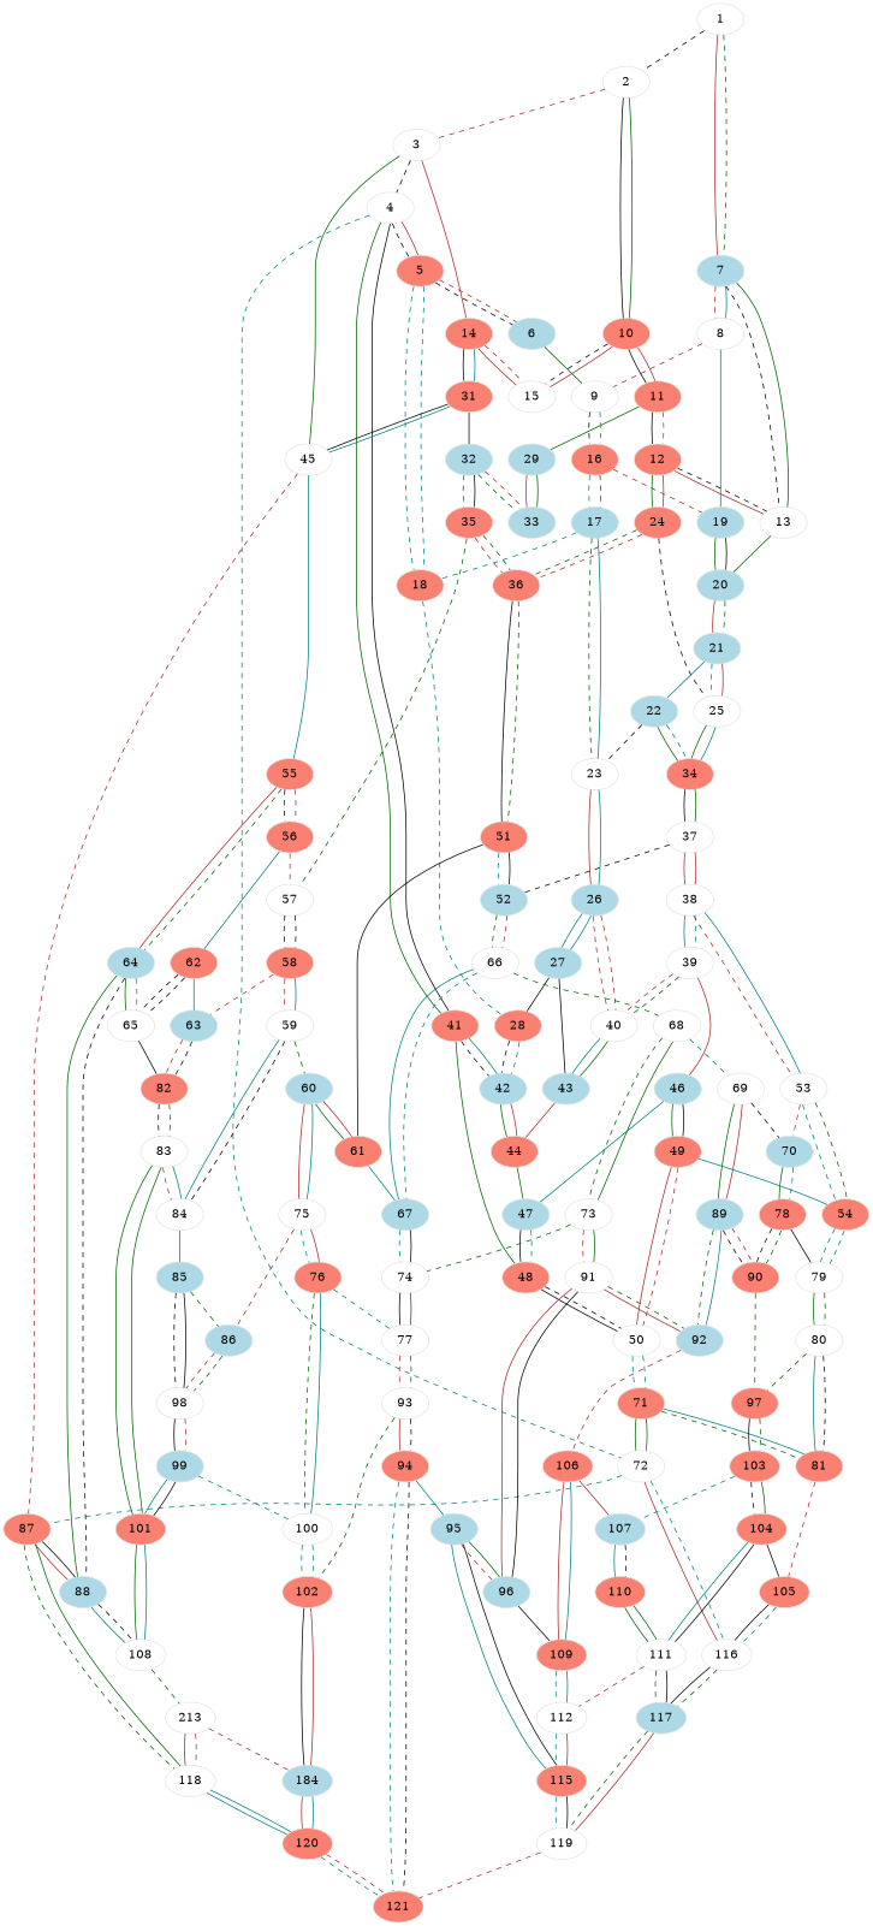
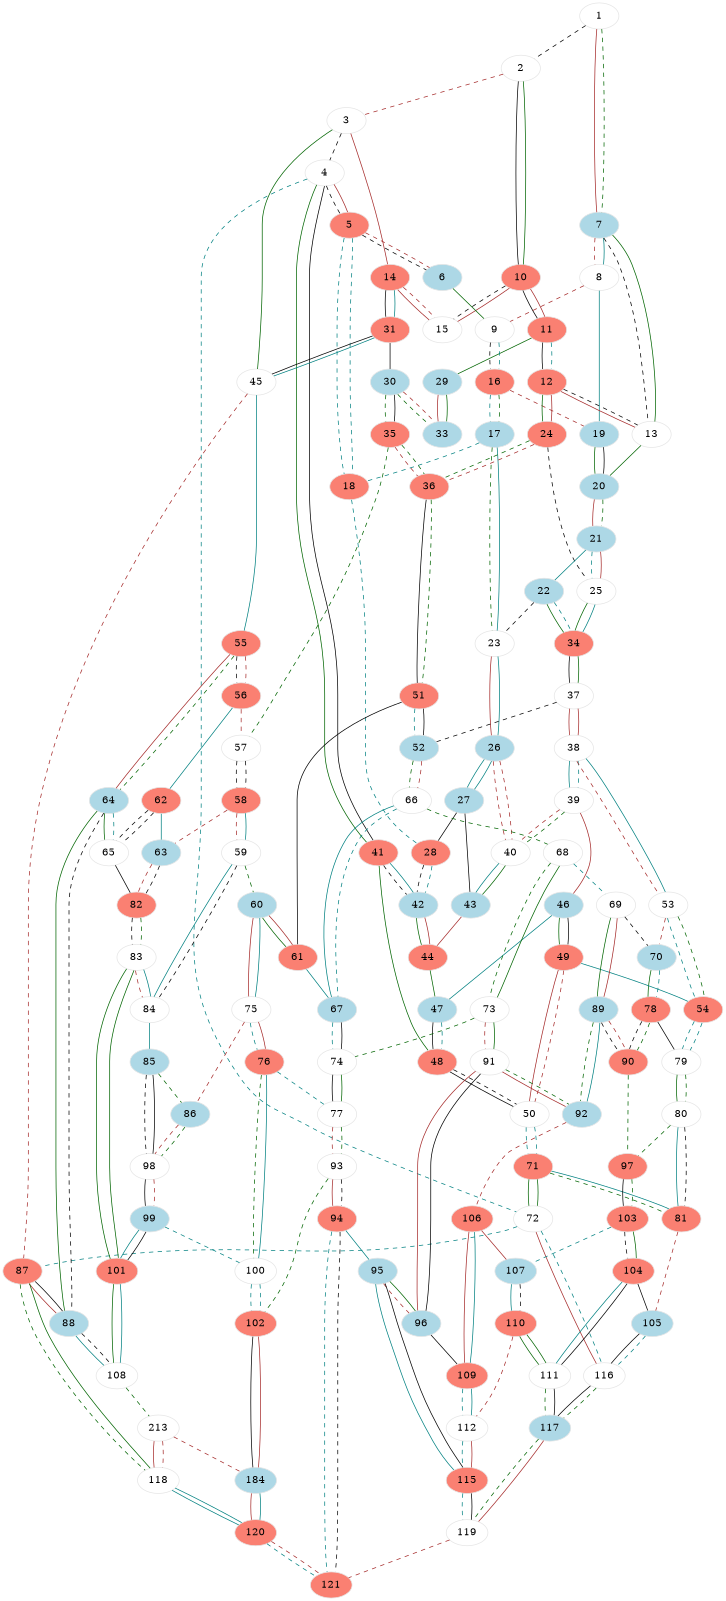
  graph {
    node [color=gray90 fillcolor=white style=filled]
    edge [color=teal style=solid]
    1
    2
    7 [fillcolor=lightblue]
    3
    10 [fillcolor=salmon]
    8
    13
    4
    14 [fillcolor=salmon]
    45
    11 [fillcolor=salmon]
    15
    5 [fillcolor=salmon]
    41 [fillcolor=salmon]
    72
    31 [fillcolor=salmon]
    55 [fillcolor=salmon]
    87 [fillcolor=salmon]
    6 [fillcolor=lightblue]
    18 [fillcolor=salmon]
    42 [fillcolor=lightblue]
    48 [fillcolor=salmon]
    116
    9
    28 [fillcolor=salmon]
    16 [fillcolor=salmon]
    19 [fillcolor=lightblue]
    20 [fillcolor=lightblue]
    17 [fillcolor=lightblue]
    12 [fillcolor=salmon]
    29 [fillcolor=lightblue]
    24 [fillcolor=salmon]
    33 [fillcolor=lightblue]
    25
    36 [fillcolor=salmon]
    21 [fillcolor=lightblue]
-   32 [fillcolor=lightblue]
+   32 [fillcolor=lightblue label=30]
    23
    26 [fillcolor=lightblue]
    22 [fillcolor=lightblue]
    34 [fillcolor=salmon]
    37
    27 [fillcolor=lightblue]
    40
    51 [fillcolor=salmon]
    43 [fillcolor=lightblue]
    44 [fillcolor=salmon]
    35 [fillcolor=salmon]
    57
    38
    52 [fillcolor=lightblue]
    58 [fillcolor=salmon]
    61 [fillcolor=salmon]
    39
    53
    66
    46 [fillcolor=lightblue]
    54 [fillcolor=salmon]
    70 [fillcolor=lightblue]
    47 [fillcolor=lightblue]
    49 [fillcolor=salmon]
    50
    56 [fillcolor=salmon]
    64 [fillcolor=lightblue]
    88 [fillcolor=lightblue]
    118
    71 [fillcolor=salmon]
    79
    81 [fillcolor=salmon]
    67 [fillcolor=lightblue]
    68
    78 [fillcolor=salmon]
    80
    62 [fillcolor=salmon]
    65
    63 [fillcolor=lightblue]
    59
    60 [fillcolor=lightblue]
    84
    82 [fillcolor=salmon]
    75
    85 [fillcolor=lightblue]
    76 [fillcolor=salmon]
    86 [fillcolor=lightblue]
    74
    83
    108
    69
    73
    77
    89 [fillcolor=lightblue]
    91
    90 [fillcolor=salmon]
    92 [fillcolor=lightblue]
-   105 [fillcolor=salmon]
+   105 [fillcolor=lightblue]
    117 [fillcolor=lightblue]
    96 [fillcolor=lightblue]
    93
    100
    98
    102 [fillcolor=salmon]
    94 [fillcolor=salmon]
    97 [fillcolor=salmon]
    103 [fillcolor=salmon]
    101 [fillcolor=salmon]
    99 [fillcolor=lightblue]
    120 [fillcolor=salmon]
    n108 [label=213]
    106 [fillcolor=salmon]
    109 [fillcolor=salmon]
    107 [fillcolor=lightblue]
    95 [fillcolor=lightblue]
    121 [fillcolor=salmon]
    n114 [fillcolor=lightblue label=184]
    115 [fillcolor=salmon]
    119
    112
    104 [fillcolor=salmon]
    111
    110 [fillcolor=salmon]
    1 -- 2 [color=black style=dashed]
    1 -- 7 [color=brown]
    1 -- 7 [color=darkgreen style=dashed]
    2 -- 3 [color=brown style=dashed]
    2 -- 10 [color=black]
    2 -- 10 [color=darkgreen]
    7 -- 8 [color=brown style=dashed]
    7 -- 8
    7 -- 13 [color=black style=dashed]
    7 -- 13 [color=darkgreen]
    3 -- 4 [color=black style=dashed]
    3 -- 14 [color=brown]
    3 -- 45 [color=darkgreen]
    10 -- 11 [color=black]
    10 -- 11 [color=brown]
    10 -- 15 [color=black style=dashed]
    10 -- 15 [color=brown]
    8 -- 9 [color=brown style=dashed]
    8 -- 19
    13 -- 20 [color=darkgreen]
    4 -- 5 [color=black style=dashed]
    4 -- 5 [color=brown]
    4 -- 41 [color=darkgreen]
    4 -- 41 [color=black]
    4 -- 72 [style=dashed]
    14 -- 15 [color=brown]
    14 -- 15 [color=brown style=dashed]
    14 -- 31 [color=black]
    14 -- 31
    45 -- 55
    45 -- 87 [color=brown style=dashed]
    11 -- 12 [color=black]
    11 -- 12 [style=dashed]
    11 -- 29 [color=darkgreen]
    5 -- 6 [color=black style=dashed]
    5 -- 6 [color=brown style=dashed]
    5 -- 18 [style=dashed]
    5 -- 18 [style=dashed]
    41 -- 42 [color=black style=dashed]
    41 -- 42
    41 -- 48 [color=darkgreen]
    72 -- 87 [style=dashed]
    72 -- 116 [color=brown]
    72 -- 116 [style=dashed]
    31 -- 45 [color=black]
    31 -- 45
    31 -- 32 [color=black]
    55 -- 56 [color=black style=dashed]
    55 -- 56 [color=brown style=dashed]
    55 -- 64 [color=brown]
    55 -- 64 [color=darkgreen style=dashed]
    87 -- 88 [color=brown]
    87 -- 88 [color=black]
    87 -- 118 [color=darkgreen style=dashed]
    87 -- 118 [color=darkgreen]
    6 -- 9 [color=darkgreen]
    18 -- 28 [style=dashed]
    42 -- 44 [color=darkgreen]
    42 -- 44 [color=brown]
    48 -- 50 [color=black]
    48 -- 50 [color=black style=dashed]
    116 -- 117 [color=black]
    116 -- 117 [color=darkgreen style=dashed]
    9 -- 16 [color=black style=dashed]
    9 -- 16 [style=dashed]
    28 -- 42 [color=black style=dashed]
    28 -- 42 [style=dashed]
    16 -- 19 [color=brown style=dashed]
    16 -- 17 [style=dashed]
    16 -- 17 [color=darkgreen style=dashed]
    19 -- 20 [color=darkgreen]
    19 -- 20 [color=black]
    20 -- 21 [color=brown]
    20 -- 21 [color=darkgreen style=dashed]
    17 -- 18 [style=dashed]
    17 -- 23 [color=darkgreen style=dashed]
    17 -- 23
    12 -- 13 [color=brown]
    12 -- 13 [color=black style=dashed]
    12 -- 24 [color=darkgreen]
    12 -- 24 [color=brown]
    29 -- 33 [color=brown]
    29 -- 33 [color=darkgreen]
    24 -- 25 [color=black style=dashed]
    24 -- 36 [color=darkgreen style=dashed]
    24 -- 36 [color=brown style=dashed]
    25 -- 34 [color=darkgreen]
    25 -- 34
    36 -- 51 [color=black]
    36 -- 51 [color=darkgreen style=dashed]
    21 -- 25 [style=dashed]
    21 -- 25 [color=brown]
    21 -- 22
    32 -- 33 [color=darkgreen style=dashed]
    32 -- 33 [color=brown style=dashed]
    32 -- 35 [color=darkgreen style=dashed]
    32 -- 35 [color=black]
    23 -- 26 [color=brown]
    23 -- 26
    26 -- 27
    26 -- 27
    26 -- 40 [color=brown style=dashed]
    26 -- 40 [color=brown style=dashed]
    22 -- 23 [color=black style=dashed]
    22 -- 34 [color=darkgreen]
    22 -- 34 [style=dashed]
    34 -- 37 [color=black]
    34 -- 37 [color=darkgreen]
    37 -- 38 [color=brown]
    37 -- 38 [color=brown]
    37 -- 52 [color=black style=dashed]
    27 -- 28 [color=black]
    27 -- 43 [color=black]
    40 -- 43
    40 -- 43 [color=darkgreen]
    51 -- 52 [style=dashed]
    51 -- 52 [color=black]
    51 -- 61 [color=black]
    43 -- 44 [color=brown]
    44 -- 47 [color=darkgreen]
    35 -- 36 [color=brown style=dashed]
    35 -- 36 [color=darkgreen style=dashed]
    35 -- 57 [color=darkgreen style=dashed]
    57 -- 58 [color=black style=dashed]
    57 -- 58 [color=black style=dashed]
    38 -- 39
    38 -- 39 [style=dashed]
    38 -- 53 [color=brown style=dashed]
    38 -- 53
    52 -- 66 [color=darkgreen style=dashed]
    52 -- 66 [color=brown style=dashed]
    58 -- 63 [color=brown style=dashed]
    58 -- 59 [color=brown style=dashed]
    58 -- 59
    61 -- 67
    39 -- 40 [color=brown style=dashed]
    39 -- 40 [color=darkgreen style=dashed]
    39 -- 46 [color=brown]
    53 -- 54 [style=dashed]
    53 -- 54 [color=darkgreen style=dashed]
    53 -- 70 [color=brown style=dashed]
    66 -- 67
    66 -- 67 [style=dashed]
    66 -- 68 [color=darkgreen style=dashed]
    46 -- 47
    46 -- 49 [color=darkgreen]
    46 -- 49 [color=black]
    54 -- 79 [style=dashed]
    54 -- 79 [style=dashed]
    70 -- 78 [color=darkgreen]
    70 -- 78 [style=dashed]
    47 -- 48 [color=black]
    47 -- 48 [style=dashed]
    49 -- 54
    49 -- 50 [color=brown]
    49 -- 50 [color=brown style=dashed]
    50 -- 71 [style=dashed]
    50 -- 71 [style=dashed]
    56 -- 57 [color=brown style=dashed]
    56 -- 62
    64 -- 88 [color=darkgreen]
    64 -- 88 [color=black style=dashed]
    64 -- 65 [color=darkgreen]
    64 -- 65 [style=dashed]
    88 -- 108
    88 -- 108 [color=black style=dashed]
    118 -- 120
    118 -- 120
    71 -- 72 [color=darkgreen]
    71 -- 72 [color=darkgreen]
    71 -- 81 [color=darkgreen style=dashed]
    71 -- 81
    79 -- 80 [color=darkgreen]
    79 -- 80 [color=darkgreen style=dashed]
    81 -- 105 [color=brown style=dashed]
    67 -- 74 [style=dashed]
    67 -- 74 [color=black]
    68 -- 69 [style=dashed]
    68 -- 73 [color=darkgreen style=dashed]
    68 -- 73 [color=darkgreen]
    78 -- 79 [color=black]
    78 -- 90 [color=black style=dashed]
    78 -- 90 [color=darkgreen style=dashed]
    80 -- 81
    80 -- 81 [color=black style=dashed]
    80 -- 97 [color=darkgreen style=dashed]
    62 -- 65 [color=black style=dashed]
    62 -- 65 [color=black style=dashed]
    62 -- 63
    65 -- 82 [color=black]
    63 -- 82 [color=brown style=dashed]
    63 -- 82 [color=black style=dashed]
    59 -- 60 [color=darkgreen style=dashed]
    59 -- 84
    59 -- 84 [color=black style=dashed]
    60 -- 61 [color=darkgreen]
    60 -- 61 [color=brown]
    60 -- 75 [color=brown]
    60 -- 75
    84 -- 85
    82 -- 83 [color=black style=dashed]
    82 -- 83 [color=darkgreen style=dashed]
    75 -- 76 [style=dashed]
    75 -- 76 [color=brown]
    75 -- 86 [color=brown style=dashed]
    85 -- 86 [color=darkgreen style=dashed]
    85 -- 98 [color=black style=dashed]
    85 -- 98 [color=black]
    76 -- 77 [style=dashed]
    76 -- 100 [color=darkgreen style=dashed]
    76 -- 100
    86 -- 98 [color=brown style=dashed]
    86 -- 98 [color=darkgreen style=dashed]
    74 -- 77 [color=black]
    74 -- 77 [color=darkgreen]
    83 -- 84 [color=brown style=dashed]
    83 -- 84
    83 -- 101 [color=darkgreen]
    83 -- 101 [color=darkgreen]
    108 -- n108 [color=darkgreen style=dashed]
    69 -- 70 [color=black style=dashed]
    69 -- 89 [color=darkgreen]
    69 -- 89 [color=brown]
    73 -- 74 [color=darkgreen style=dashed]
    73 -- 91 [color=brown style=dashed]
    73 -- 91 [color=darkgreen]
    77 -- 93 [color=brown style=dashed]
    77 -- 93 [color=darkgreen style=dashed]
    89 -- 90 [color=black style=dashed]
    89 -- 90 [color=brown style=dashed]
    89 -- 92 [color=darkgreen style=dashed]
    89 -- 92
    91 -- 92 [color=brown]
    91 -- 92 [color=darkgreen style=dashed]
    91 -- 96 [color=brown]
    91 -- 96 [color=black]
    90 -- 97 [color=darkgreen style=dashed]
    92 -- 106 [color=brown style=dashed]
    105 -- 116 [color=black]
    105 -- 116 [style=dashed]
    117 -- 119 [color=darkgreen style=dashed]
    117 -- 119 [color=brown]
    96 -- 109 [color=black]
    93 -- 102 [color=darkgreen style=dashed]
    93 -- 94 [color=brown]
    93 -- 94 [color=black style=dashed]
    100 -- 102 [style=dashed]
    100 -- 102 [style=dashed]
    98 -- 99 [color=black]
    98 -- 99 [color=brown style=dashed]
    102 -- n114 [color=black]
    102 -- n114 [color=brown]
    94 -- 95
    94 -- 121 [style=dashed]
    94 -- 121 [color=black style=dashed]
    97 -- 103 [color=black]
    97 -- 103 [color=darkgreen style=dashed]
    103 -- 107 [style=dashed]
    103 -- 104 [color=black style=dashed]
    103 -- 104 [color=darkgreen]
    101 -- 108 [color=darkgreen]
    101 -- 108
    99 -- 100 [style=dashed]
    99 -- 101
    99 -- 101 [color=black]
    120 -- 121 [style=dashed]
    120 -- 121 [color=brown style=dashed]
    n108 -- 118 [color=brown]
    n108 -- 118 [color=brown style=dashed]
    n108 -- n114 [color=brown style=dashed]
    106 -- 109 [color=brown]
    106 -- 109
    106 -- 107 [color=brown]
    109 -- 112 [style=dashed]
    109 -- 112
    107 -- 110
    107 -- 110 [color=black style=dashed]
    95 -- 96 [color=brown style=dashed]
    95 -- 96 [color=darkgreen]
    95 -- 115
    95 -- 115 [color=black]
    n114 -- 120 [color=brown]
    n114 -- 120
    115 -- 119 [style=dashed]
    115 -- 119 [color=black]
    119 -- 121 [color=brown style=dashed]
    112 -- 115 [style=dashed]
    112 -- 115 [color=brown]
    104 -- 105 [color=black]
    104 -- 111
    104 -- 111 [color=black]
    111 -- 117 [color=darkgreen style=dashed]
    111 -- 117 [color=black]
-   111 -- 112 [color=brown style=dashed]
+   110 -- 112 [color=brown style=dashed]
    110 -- 111 [color=darkgreen]
    110 -- 111 [color=darkgreen]
  }
